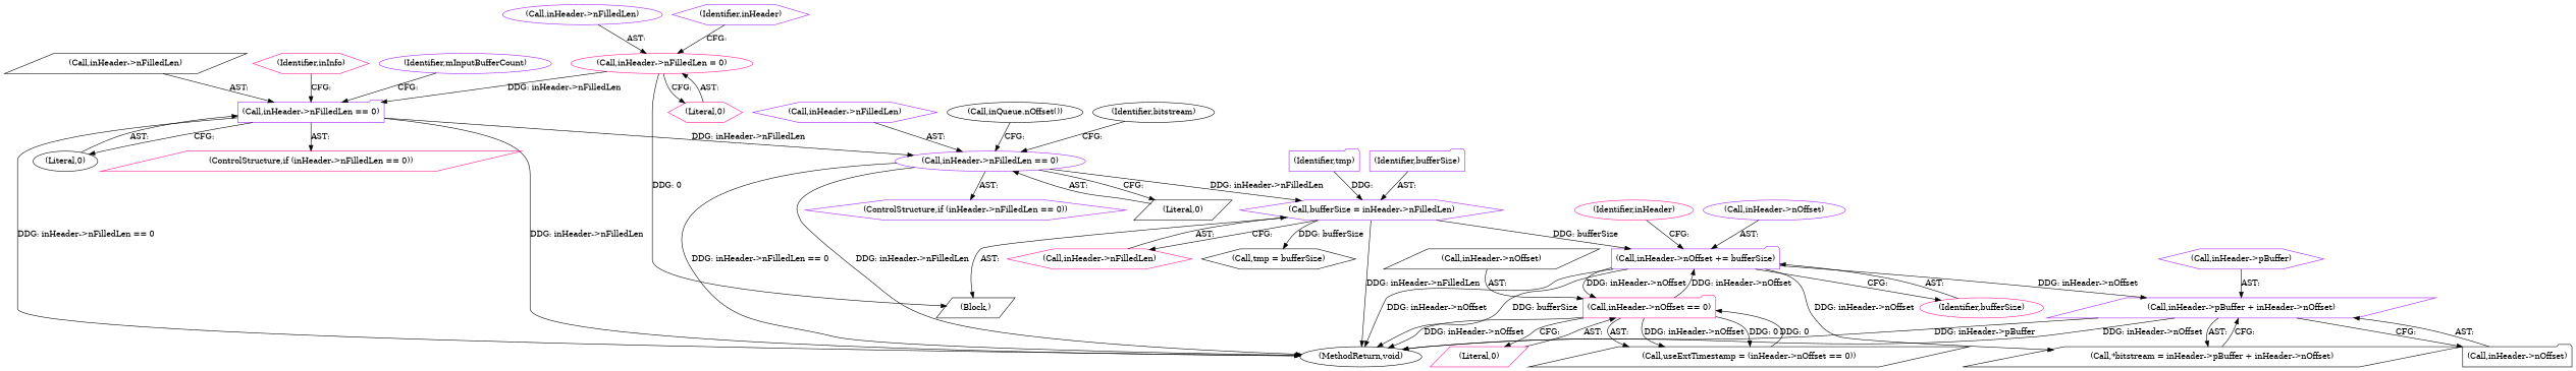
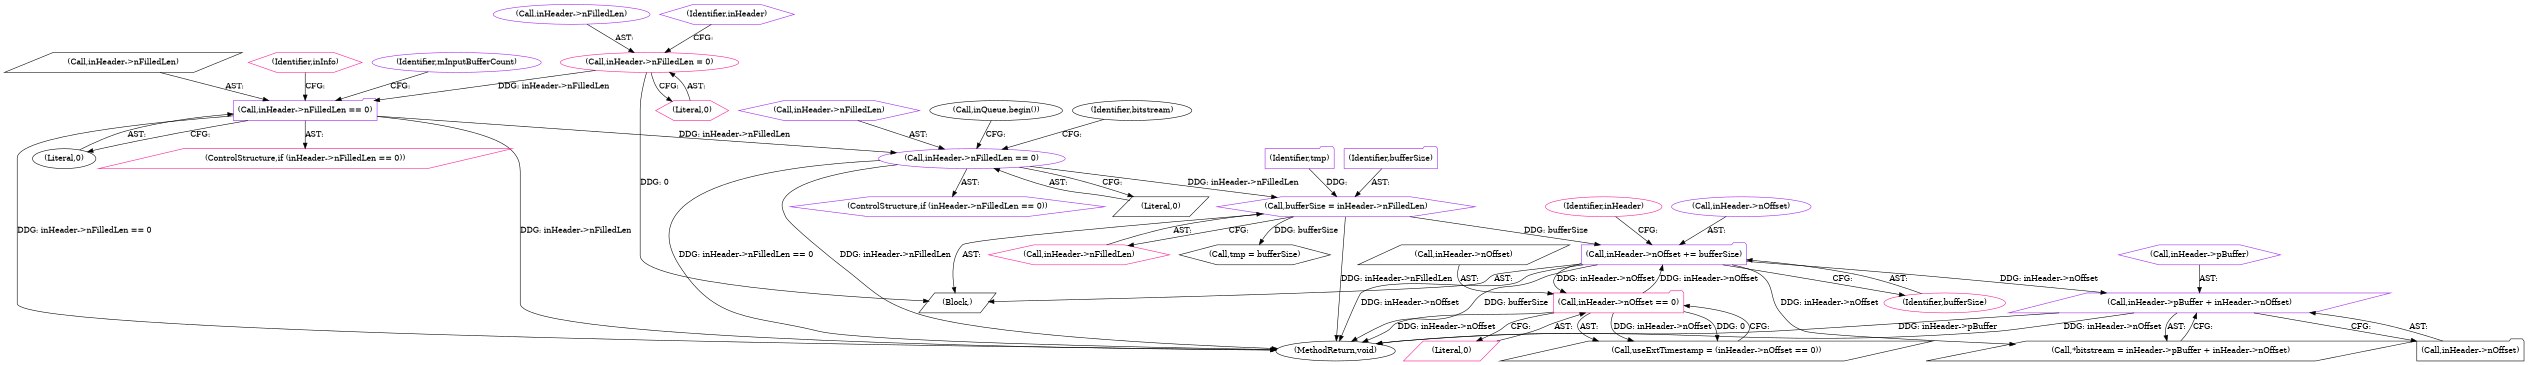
  digraph {
    node [color=purple shape=ellipse]
    n1 [label="(Call,inHeader->pBuffer + inHeader->nOffset)" shape=parallelogram]
    n2 [color=black label="(Call,inHeader->nOffset)" shape=folder]
    n3 [color=black label="(MethodReturn,void)"]
    n4 [color=black label="(Call,*bitstream = inHeader->pBuffer + inHeader->nOffset)" shape=parallelogram]
    n5 [label="(Call,inHeader->nOffset += bufferSize)" shape=folder]
    n6 [color=deeppink label="(Call,inHeader->nOffset == 0)" shape=folder]
    n7 [color=deeppink label="(Identifier,bufferSize)"]
    n8 [color=black label="(Block,)" shape=parallelogram]
    n9 [color=deeppink label="(Literal,0)" shape=parallelogram]
    n10 [color=black label="(Call,useExtTimestamp = (inHeader->nOffset == 0))" shape=parallelogram]
    n11 [label="(Call,bufferSize = inHeader->nFilledLen)" shape=hexagon]
    n12 [color=deeppink label="(Call,inHeader->nFilledLen)" shape=hexagon]
    n13 [color=black label="(Call,tmp = bufferSize)" shape=hexagon]
    n14 [label="(Call,inHeader->nFilledLen == 0)"]
    n15 [label="(ControlStructure,if (inHeader->nFilledLen == 0))" shape=hexagon]
    n16 [color=black label="(Literal,0)" shape=parallelogram]
    n17 [label="(Call,inHeader->nFilledLen == 0)" shape=folder]
    n18 [color=black label="(Literal,0)"]
    n19 [color=deeppink label="(ControlStructure,if (inHeader->nFilledLen == 0))" shape=parallelogram]
    n20 [color=deeppink label="(Call,inHeader->nFilledLen = 0)"]
    n21 [color=deeppink label="(Literal,0)" shape=hexagon]
    n22 [label="(Call,inHeader->pBuffer)" shape=hexagon]
    n23 [color=black label="(Identifier,bitstream)"]
    n24 [label="(Call,inHeader->nFilledLen)" shape=hexagon]
    n25 [label="(Call,inHeader->nFilledLen)"]
-   n26 [color=black label="(Call,inQueue.nOffset())"]
+   n26 [color=black label="(Call,inQueue.begin())"]
    n27 [color=deeppink label="(Identifier,inHeader)"]
    n28 [color=black label="(Call,inHeader->nFilledLen)" shape=parallelogram]
    n29 [label="(Identifier,bufferSize)" shape=folder]
    n30 [label="(Call,inHeader->nOffset)"]
    n31 [label="(Identifier,inHeader)" shape=hexagon]
    n32 [color=deeppink label="(Identifier,inInfo)" shape=hexagon]
    n33 [label="(Identifier,mInputBufferCount)"]
    n34 [color=black label="(Call,inHeader->nOffset)" shape=parallelogram]
    n35 [label="(Identifier,tmp)" shape=folder]
    n1 -> n2 [label="CFG: "]
    n1 -> n3 [label="DDG: inHeader->pBuffer"]
    n1 -> n3 [label="DDG: inHeader->nOffset"]
    n1 -> n4 [label="AST: "]
    n2 -> n1 [label="AST: "]
    n4 -> n1 [label="CFG: "]
    n5 -> n1 [label="DDG: inHeader->nOffset"]
    n5 -> n3 [label="DDG: bufferSize"]
    n5 -> n3 [label="DDG: inHeader->nOffset"]
    n5 -> n4 [label="DDG: inHeader->nOffset"]
    n5 -> n6 [label="DDG: inHeader->nOffset"]
    n5 -> n7 [label="CFG: "]
+   n5 -> n8 [label="AST: "]
    n6 -> n3 [label="DDG: inHeader->nOffset"]
    n6 -> n5 [label="DDG: inHeader->nOffset"]
    n6 -> n9 [label="CFG: "]
    n6 -> n10 [label="AST: "]
    n6 -> n10 [label="DDG: inHeader->nOffset"]
    n6 -> n10 [label="DDG: 0"]
    n7 -> n5 [label="AST: "]
    n9 -> n6 [label="AST: "]
-   n10 -> n6 [label="DDG: 0"]
+   n10 -> n6 [label="CFG: "]
    n11 -> n3 [label="DDG: inHeader->nFilledLen"]
    n11 -> n5 [label="DDG: bufferSize"]
    n11 -> n8 [label="AST: "]
    n11 -> n12 [label="CFG: "]
    n11 -> n13 [label="DDG: bufferSize"]
    n12 -> n11 [label="AST: "]
    n14 -> n3 [label="DDG: inHeader->nFilledLen == 0"]
    n14 -> n3 [label="DDG: inHeader->nFilledLen"]
    n14 -> n11 [label="DDG: inHeader->nFilledLen"]
    n14 -> n15 [label="AST: "]
    n14 -> n16 [label="CFG: "]
    n16 -> n14 [label="AST: "]
    n17 -> n3 [label="DDG: inHeader->nFilledLen == 0"]
    n17 -> n3 [label="DDG: inHeader->nFilledLen"]
    n17 -> n14 [label="DDG: inHeader->nFilledLen"]
    n17 -> n18 [label="CFG: "]
    n17 -> n19 [label="AST: "]
    n18 -> n17 [label="AST: "]
    n20 -> n8 [label="DDG: 0"]
    n20 -> n17 [label="DDG: inHeader->nFilledLen"]
    n20 -> n21 [label="CFG: "]
    n21 -> n20 [label="AST: "]
    n22 -> n1 [label="AST: "]
    n23 -> n14 [label="CFG: "]
    n24 -> n14 [label="AST: "]
    n25 -> n20 [label="AST: "]
    n26 -> n14 [label="CFG: "]
    n27 -> n5 [label="CFG: "]
    n28 -> n17 [label="AST: "]
    n29 -> n11 [label="AST: "]
    n30 -> n5 [label="AST: "]
    n31 -> n20 [label="CFG: "]
    n32 -> n17 [label="CFG: "]
    n33 -> n17 [label="CFG: "]
    n34 -> n6 [label="AST: "]
    n35 -> n11 [label="DDG: "]
  }
